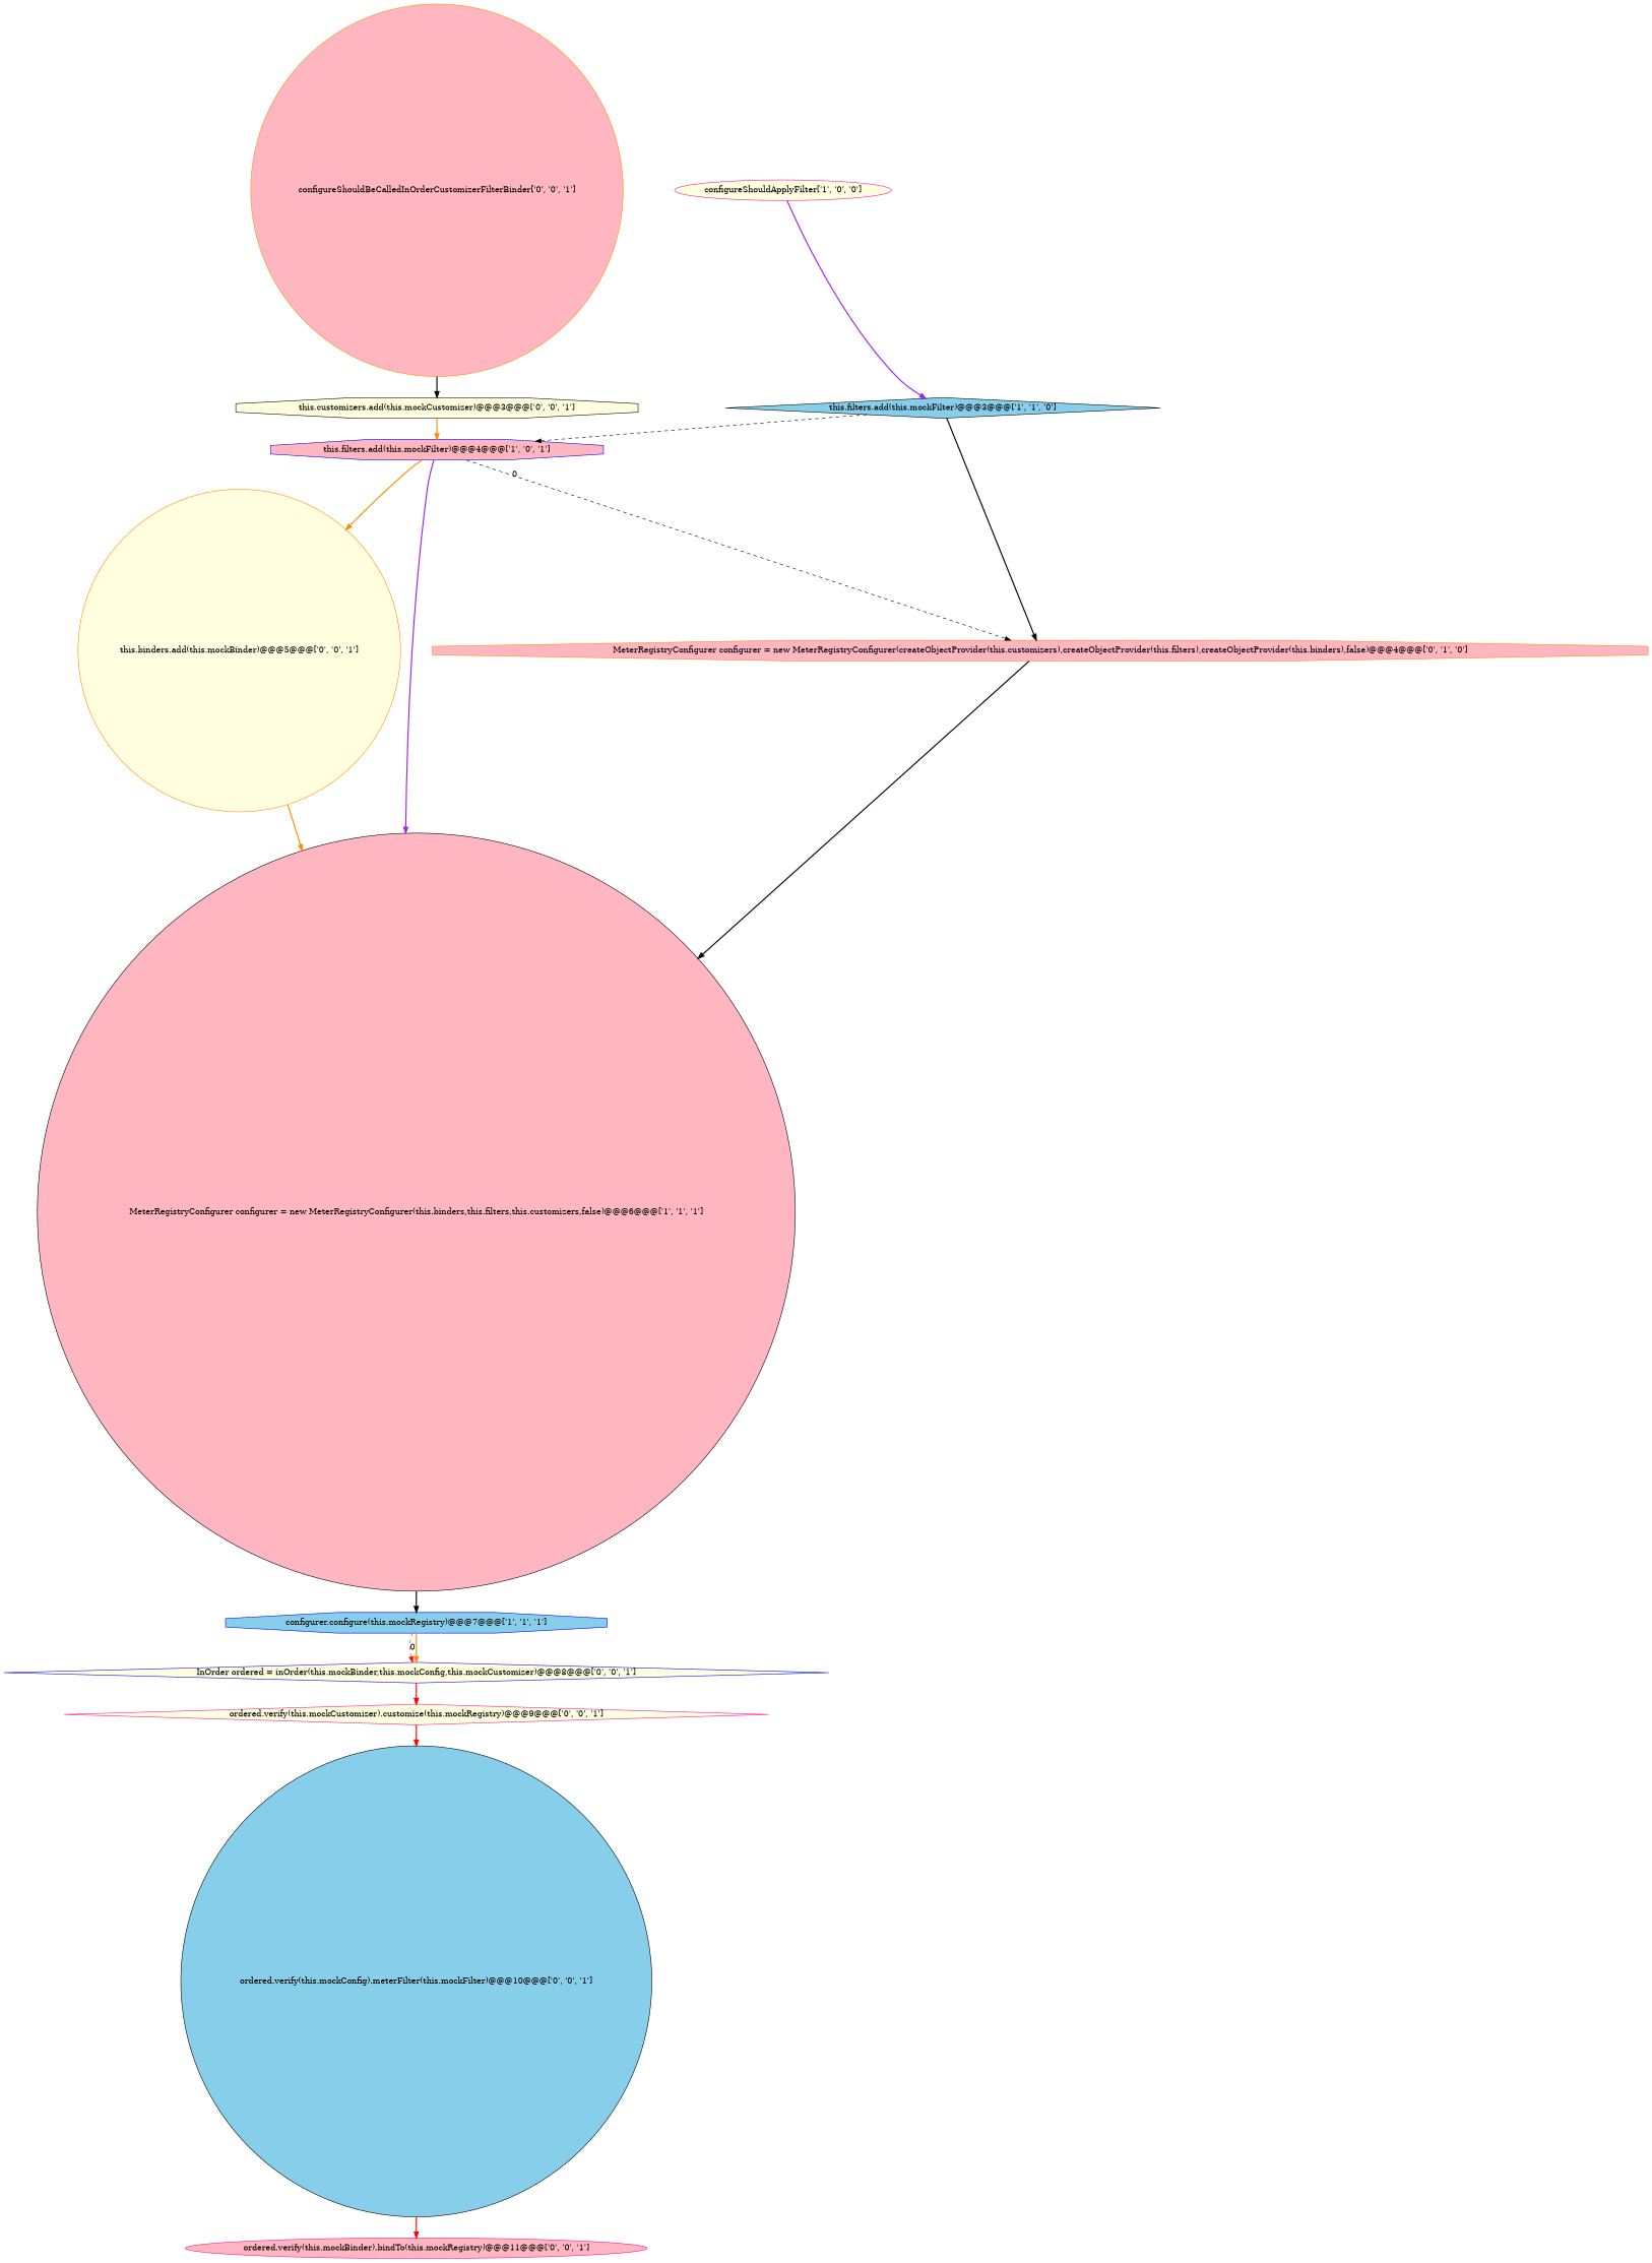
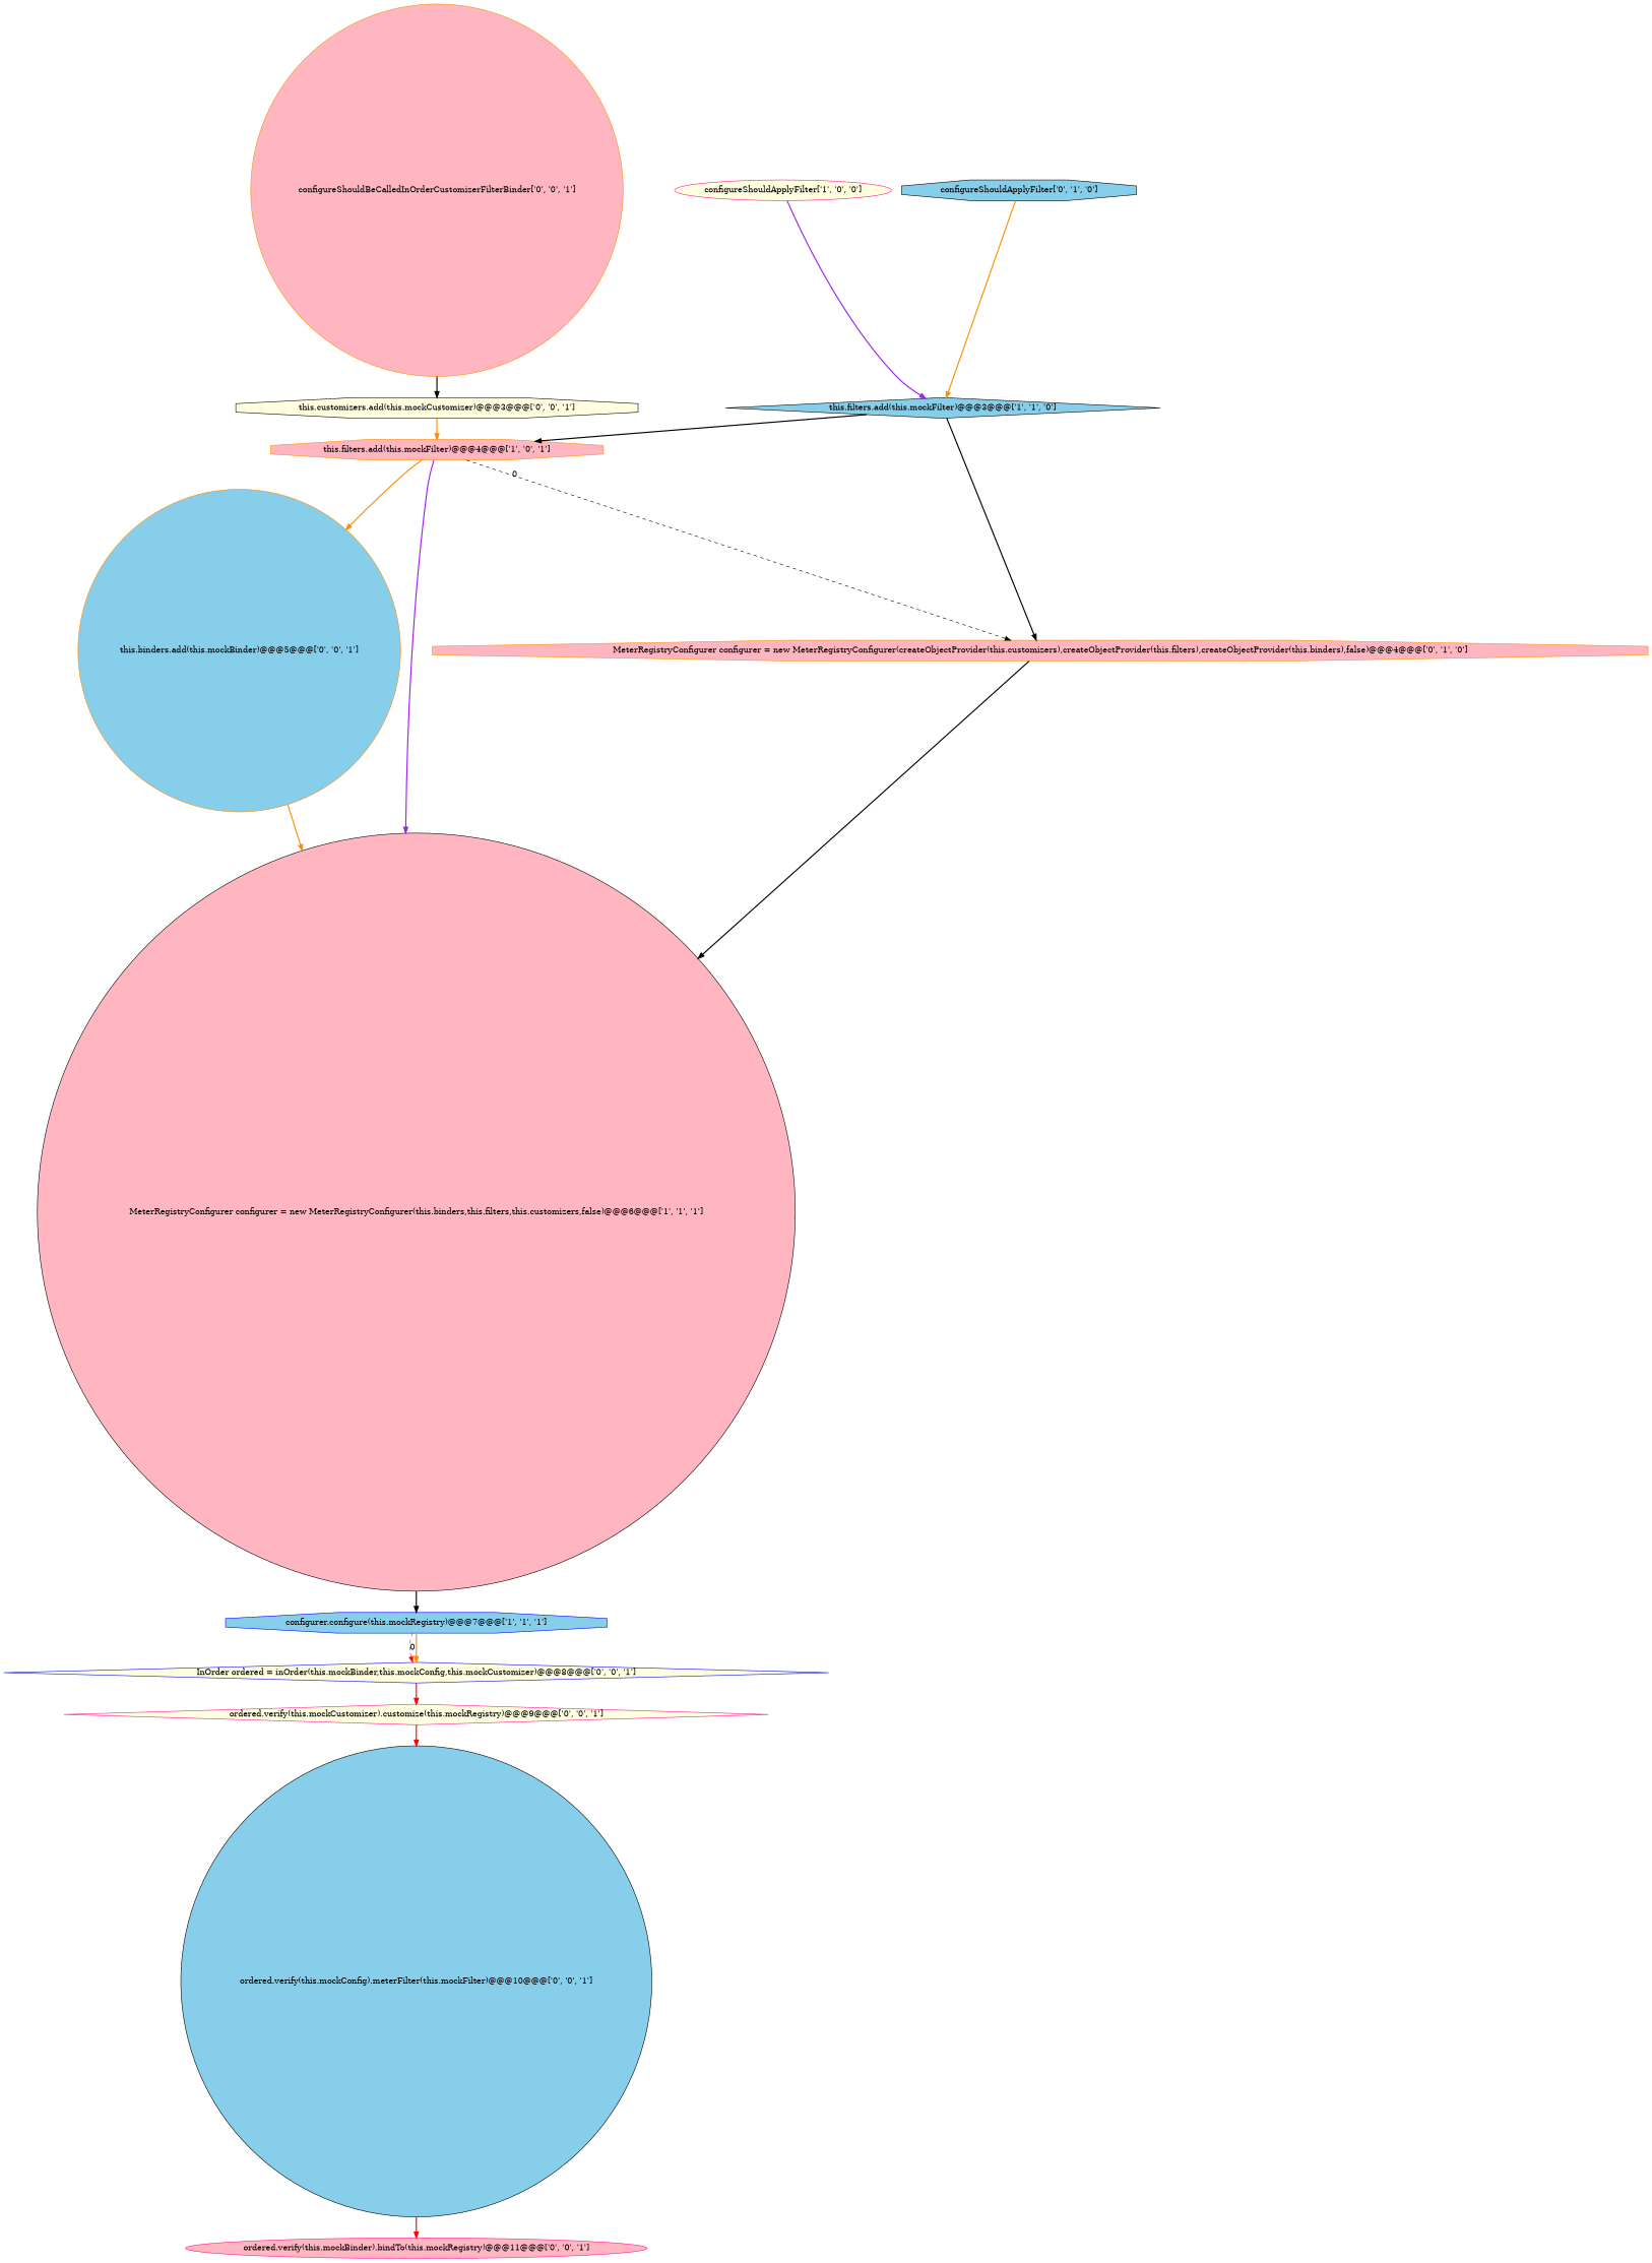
  digraph {
    node [color=black fillcolor=lightpink shape=octagon style=filled]
    edge [color=black style=bold]
    n1 [fillcolor=skyblue label="this.filters.add(this.mockFilter)@@@3@@@['1', '1', '0']" shape=diamond]
-   n2 [color=blue label="this.filters.add(this.mockFilter)@@@4@@@['1', '0', '1']"]
+   n2 [color=darkorange label="this.filters.add(this.mockFilter)@@@4@@@['1', '0', '1']"]
    n3 [color=darkorange label="MeterRegistryConfigurer configurer = new MeterRegistryConfigurer(createObjectProvider(this.customizers),createObjectProvider(this.filters),createObjectProvider(this.binders),false)@@@4@@@['0', '1', '0']"]
-   n4 [color=darkorange fillcolor=lightyellow label="this.binders.add(this.mockBinder)@@@5@@@['0', '0', '1']" shape=circle]
+   n4 [color=darkorange fillcolor=skyblue label="this.binders.add(this.mockBinder)@@@5@@@['0', '0', '1']" shape=circle]
    n5 [label="MeterRegistryConfigurer configurer = new MeterRegistryConfigurer(this.binders,this.filters,this.customizers,false)@@@6@@@['1', '1', '1']" shape=circle]
    n6 [color=blue fillcolor=skyblue label="configurer.configure(this.mockRegistry)@@@7@@@['1', '1', '1']"]
    n7 [color=deeppink fillcolor=lightyellow label="configureShouldApplyFilter['1', '0', '0']" shape=ellipse]
+   n8 [fillcolor=skyblue label="configureShouldApplyFilter['0', '1', '0']"]
    n9 [color=darkorange label="configureShouldBeCalledInOrderCustomizerFilterBinder['0', '0', '1']" shape=circle]
    n10 [fillcolor=lightyellow label="this.customizers.add(this.mockCustomizer)@@@3@@@['0', '0', '1']"]
    n11 [color=blue fillcolor=lightyellow label="InOrder ordered = inOrder(this.mockBinder,this.mockConfig,this.mockCustomizer)@@@8@@@['0', '0', '1']" shape=diamond]
    n12 [color=deeppink fillcolor=lightyellow label="ordered.verify(this.mockCustomizer).customize(this.mockRegistry)@@@9@@@['0', '0', '1']" shape=diamond]
    n13 [fillcolor=skyblue label="ordered.verify(this.mockConfig).meterFilter(this.mockFilter)@@@10@@@['0', '0', '1']" shape=circle]
    n14 [color=deeppink label="ordered.verify(this.mockBinder).bindTo(this.mockRegistry)@@@11@@@['0', '0', '1']" shape=ellipse]
-   n1 -> n2 [style=dashed]
+   n1 -> n2
    n1 -> n3
    n2 -> n3 [label=0 style=dashed]
    n2 -> n4 [color=darkorange]
    n2 -> n5 [color=purple]
    n3 -> n5
    n4 -> n5 [color=darkorange]
    n5 -> n6
    n6 -> n11 [color=red label=0 style=dashed]
    n6 -> n11 [color=darkorange]
    n7 -> n1 [color=purple]
+   n8 -> n1 [color=darkorange]
    n9 -> n10
    n10 -> n2 [color=darkorange]
    n11 -> n12 [color=red]
    n12 -> n13 [color=red]
    n13 -> n14 [color=red]
  }
